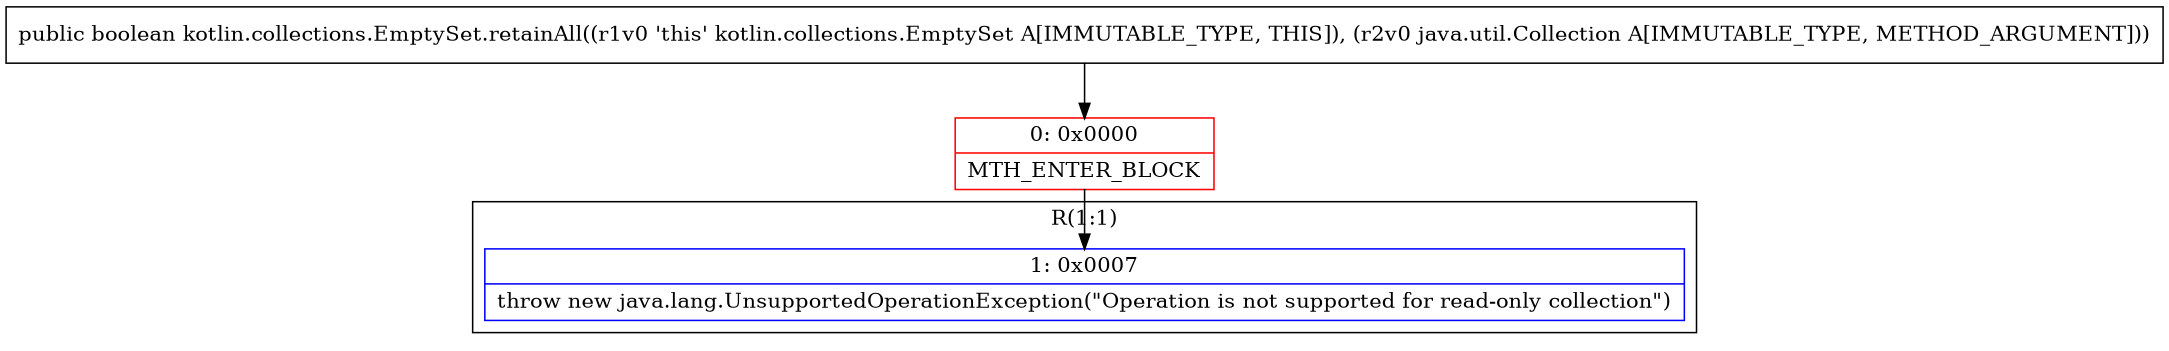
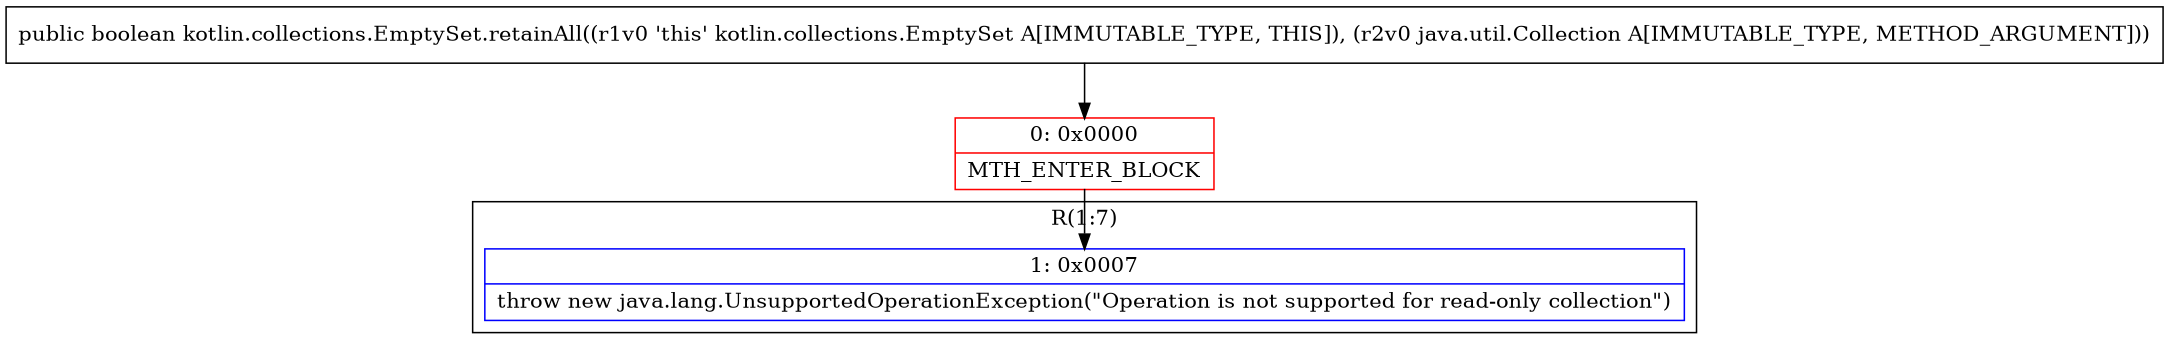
  digraph {
    node [shape=record]
    n1 [color=blue label="{1\:\ 0x0007|throw new java.lang.UnsupportedOperationException(\"Operation is not supported for read\-only collection\")\l}"]
    n2 [color=red label="{0\:\ 0x0000|MTH_ENTER_BLOCK\l}"]
    n3 [label="{public boolean kotlin.collections.EmptySet.retainAll((r1v0 'this' kotlin.collections.EmptySet A[IMMUTABLE_TYPE, THIS]), (r2v0 java.util.Collection A[IMMUTABLE_TYPE, METHOD_ARGUMENT])) }"]
    subgraph cluster_1 {
-     label="R(1:1)"
+     label="R(1:7)"
      n1
    }
    n2 -> n1
    n3 -> n2
  }
